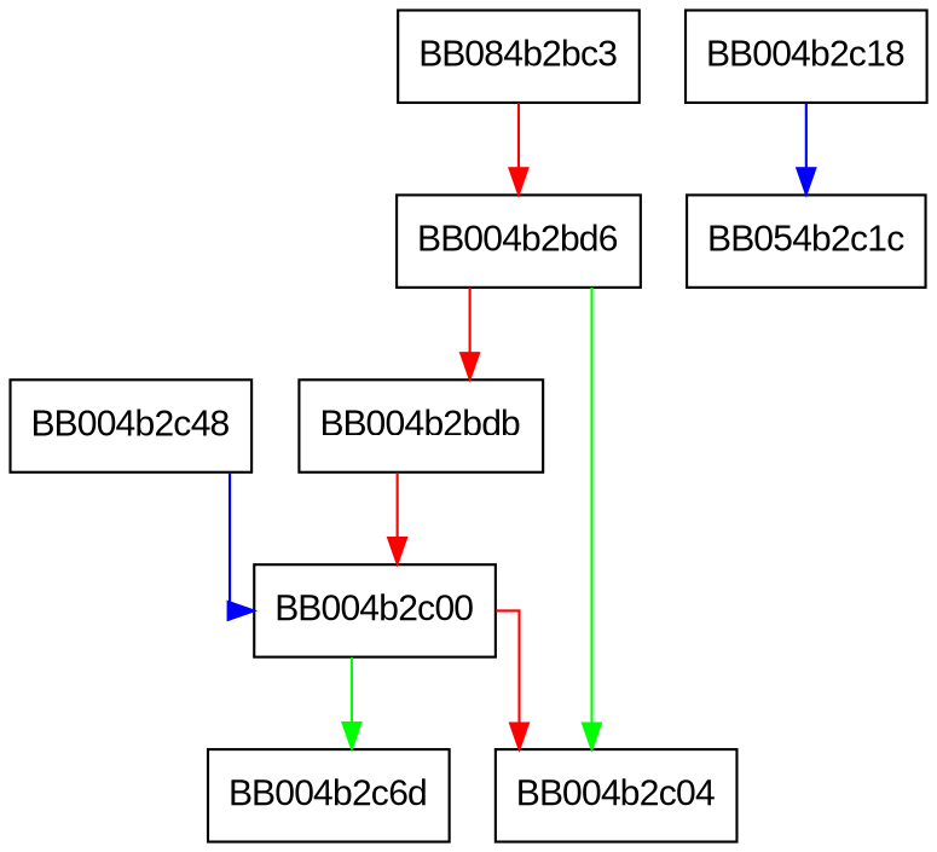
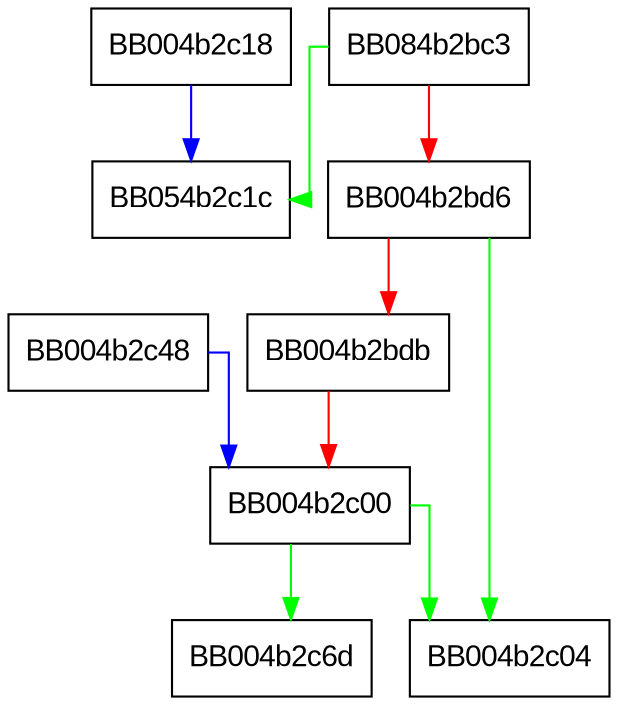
  digraph {
    fontname="Liberation Sans"
    splines=ortho
    node [fontname="Liberation Sans" shape=box]
    edge [color=red fontname="Liberation Sans"]
    BB004b2c48
    BB004b2c00
    n3 [label=BB084b2bc3]
    n4 [label=BB054b2c1c]
    BB004b2bd6
    BB004b2c6d
    BB004b2c04
    BB004b2bdb
    BB004b2c18
    BB004b2c48 -> BB004b2c00 [color=blue]
    BB004b2c00 -> BB004b2c6d [color=green]
-   BB004b2c00 -> BB004b2c04
+   BB004b2c00 -> BB004b2c04 [color=green]
+   n3 -> n4 [color=green]
    n3 -> BB004b2bd6
    BB004b2bd6 -> BB004b2c04 [color=green]
    BB004b2bd6 -> BB004b2bdb
    BB004b2bdb -> BB004b2c00
    BB004b2c18 -> n4 [color=blue]
  }
